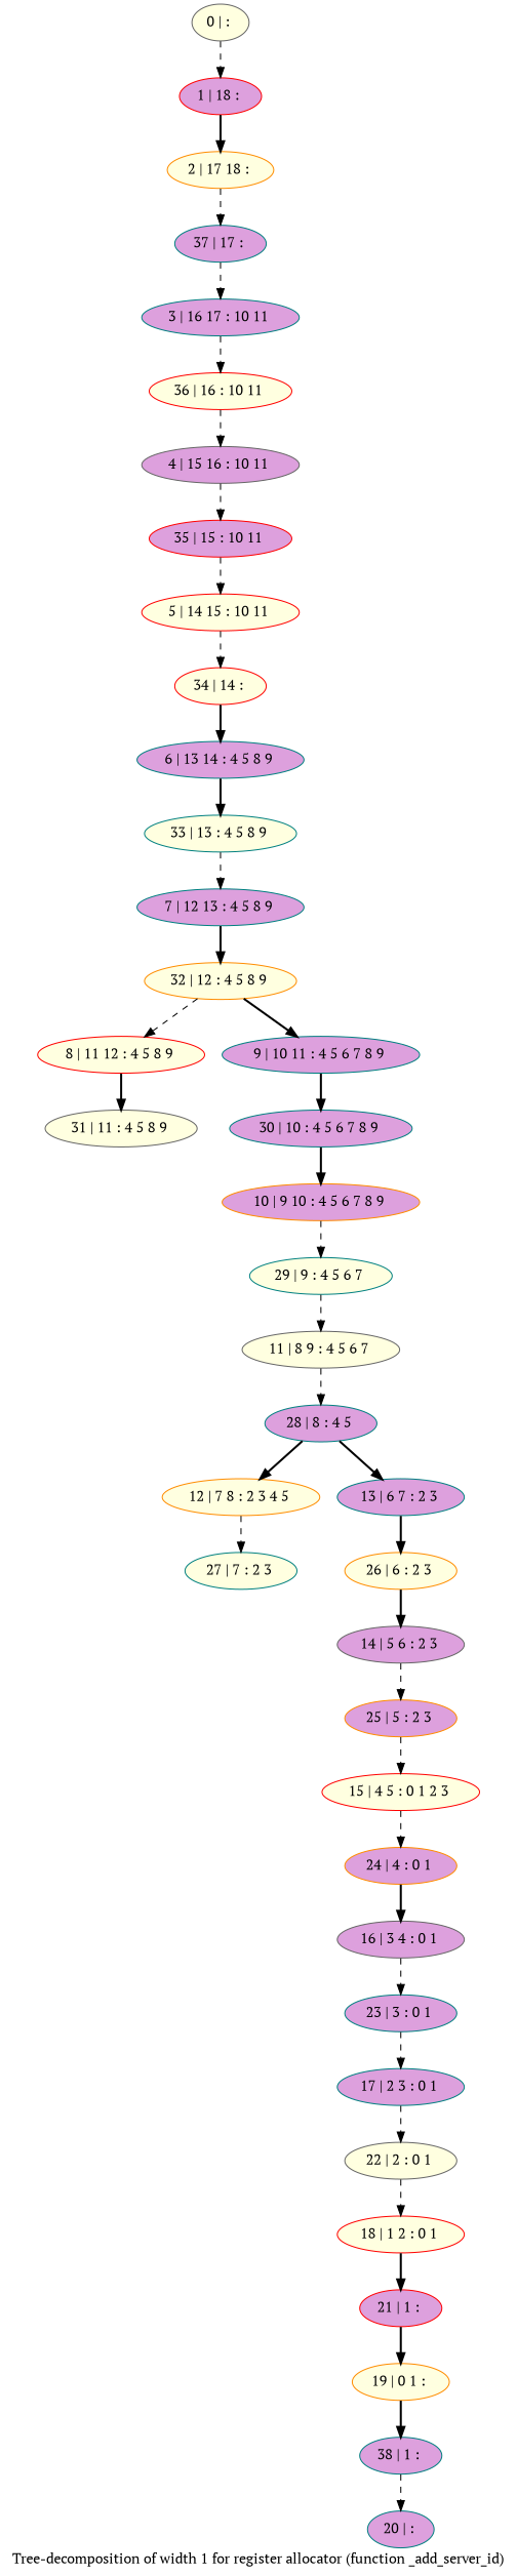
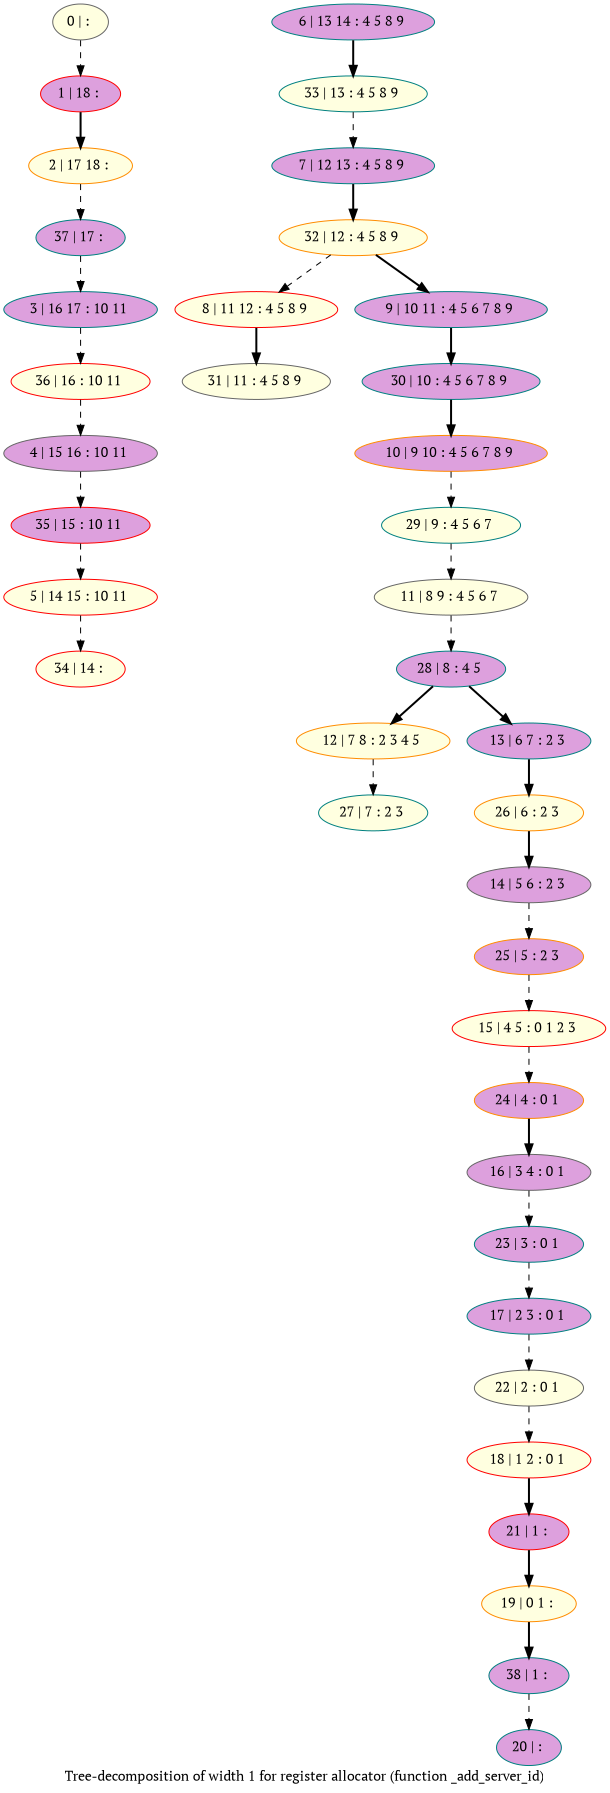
  digraph {
    fontname="PT Serif"
    label="Tree-decomposition of width 1 for register allocator (function _add_server_id)"
    node [color=teal fillcolor=plum fontname="PT Serif" style=filled]
    edge [fontname="PT Serif" style=dashed]
    n1 [color=gray40 fillcolor=lightyellow label="0 | : "]
    n2 [color=red label="1 | 18 : "]
    n3 [color=darkorange fillcolor=lightyellow label="2 | 17 18 : "]
    n4 [label="37 | 17 : "]
    n5 [label="3 | 16 17 : 10 11 "]
    n6 [color=red fillcolor=lightyellow label="36 | 16 : 10 11 "]
    n7 [color=gray40 label="4 | 15 16 : 10 11 "]
    n8 [color=red label="35 | 15 : 10 11 "]
    n9 [color=red fillcolor=lightyellow label="5 | 14 15 : 10 11 "]
    n10 [color=red fillcolor=lightyellow label="34 | 14 : "]
    n11 [label="6 | 13 14 : 4 5 8 9 "]
    n12 [fillcolor=lightyellow label="33 | 13 : 4 5 8 9 "]
    n13 [label="7 | 12 13 : 4 5 8 9 "]
    n14 [color=darkorange fillcolor=lightyellow label="32 | 12 : 4 5 8 9 "]
    n15 [color=red fillcolor=lightyellow label="8 | 11 12 : 4 5 8 9 "]
    n16 [label="9 | 10 11 : 4 5 6 7 8 9 "]
    n17 [color=gray40 fillcolor=lightyellow label="31 | 11 : 4 5 8 9 "]
    n18 [label="30 | 10 : 4 5 6 7 8 9 "]
    n19 [color=darkorange label="10 | 9 10 : 4 5 6 7 8 9 "]
    n20 [fillcolor=lightyellow label="29 | 9 : 4 5 6 7 "]
    n21 [color=gray40 fillcolor=lightyellow label="11 | 8 9 : 4 5 6 7 "]
    n22 [label="28 | 8 : 4 5 "]
    n23 [color=darkorange fillcolor=lightyellow label="12 | 7 8 : 2 3 4 5 "]
    n24 [label="13 | 6 7 : 2 3 "]
    n25 [fillcolor=lightyellow label="27 | 7 : 2 3 "]
    n26 [color=darkorange fillcolor=lightyellow label="26 | 6 : 2 3 "]
    n27 [color=gray40 label="14 | 5 6 : 2 3 "]
    n28 [color=darkorange label="25 | 5 : 2 3 "]
    n29 [color=red fillcolor=lightyellow label="15 | 4 5 : 0 1 2 3 "]
    n30 [color=darkorange label="24 | 4 : 0 1 "]
    n31 [color=gray40 label="16 | 3 4 : 0 1 "]
    n32 [label="23 | 3 : 0 1 "]
    n33 [label="17 | 2 3 : 0 1 "]
    n34 [color=gray40 fillcolor=lightyellow label="22 | 2 : 0 1 "]
    n35 [color=red fillcolor=lightyellow label="18 | 1 2 : 0 1 "]
    n36 [color=red label="21 | 1 : "]
    n37 [color=darkorange fillcolor=lightyellow label="19 | 0 1 : "]
    n38 [label="38 | 1 : "]
    n39 [label="20 | : "]
    n1 -> n2
    n2 -> n3 [style=bold]
    n3 -> n4
    n4 -> n5
    n5 -> n6
    n6 -> n7
    n7 -> n8
    n8 -> n9
    n9 -> n10
-   n10 -> n11 [style=bold]
    n11 -> n12 [style=bold]
    n12 -> n13
    n13 -> n14 [style=bold]
    n14 -> n15
    n14 -> n16 [style=bold]
    n15 -> n17 [style=bold]
    n16 -> n18 [style=bold]
    n18 -> n19 [style=bold]
    n19 -> n20
    n20 -> n21
    n21 -> n22
    n22 -> n23 [style=bold]
    n22 -> n24 [style=bold]
    n23 -> n25
    n24 -> n26 [style=bold]
    n26 -> n27 [style=bold]
    n27 -> n28
    n28 -> n29
    n29 -> n30
    n30 -> n31 [style=bold]
    n31 -> n32
    n32 -> n33
    n33 -> n34
    n34 -> n35
    n35 -> n36 [style=bold]
    n36 -> n37 [style=bold]
    n37 -> n38 [style=bold]
    n38 -> n39
  }
